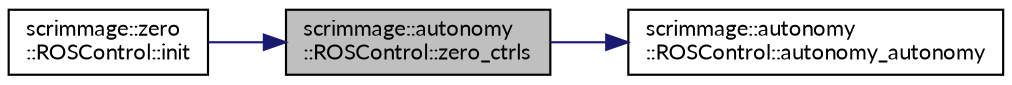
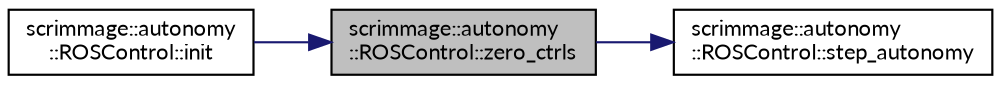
  digraph {
    fontname=Lato
    rankdir=RL
    node [color=black fillcolor=white fontname=Lato fontsize=10 shape=record style=filled]
    edge [color=midnightblue dir=back fontname=Lato fontsize=10 labelfontname=Helvetica labelfontsize=10 style=solid]
    n1 [fillcolor=grey75 fontcolor=black height=0.2 label="scrimmage::autonomy\l::ROSControl::zero_ctrls" width=0.4]
-   n2 [height=0.2 label="scrimmage::zero\l::ROSControl::init" width=0.4]
-   n3 [height=0.2 label="scrimmage::autonomy\l::ROSControl::autonomy_autonomy" width=0.4]
+   n2 [height=0.2 label="scrimmage::autonomy\l::ROSControl::init" width=0.4]
+   n3 [height=0.2 label="scrimmage::autonomy\l::ROSControl::step_autonomy" width=0.4]
    n1 -> n2
    n3 -> n1
  }
